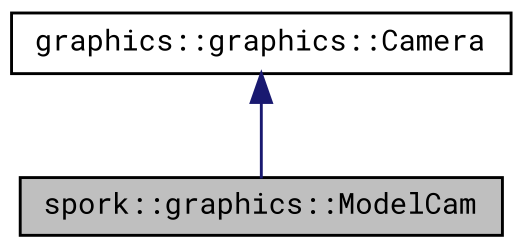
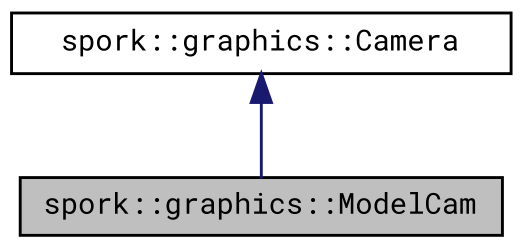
  digraph {
    fontname="Roboto Mono"
    node [color=black fontname="Roboto Mono" fontsize=10 shape=record style=filled]
    n1 [fillcolor=grey75 fontcolor=black height=0.2 label="spork::graphics::ModelCam" width=0.4]
-   n2 [fillcolor=white height=0.2 label="graphics::graphics::Camera" width=0.4]
+   n2 [fillcolor=white height=0.2 label="spork::graphics::Camera" width=0.4]
    n2 -> n1 [color=midnightblue dir=back fontname="Roboto Mono" fontsize=10 labelfontname=Helvetica labelfontsize=10 style=solid]
  }
